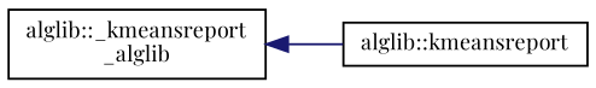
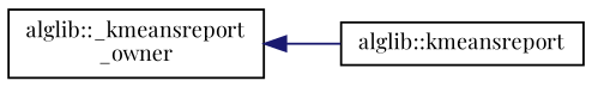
  digraph {
    rankdir=LR
    fontname="Playfair Display"
    node [color=black fillcolor=white fontname="Playfair Display" fontsize=10 shape=record style=filled]
-   n1 [height=0.2 label="alglib::_kmeansreport\l_alglib" width=0.4]
+   n1 [height=0.2 label="alglib::_kmeansreport\l_owner" width=0.4]
    n2 [height=0.2 label="alglib::kmeansreport" width=0.4]
    n1 -> n2 [color=midnightblue dir=back fontname="Playfair Display" fontsize=10 labelfontname=Helvetica labelfontsize=10 style=solid]
  }
